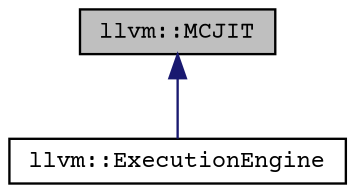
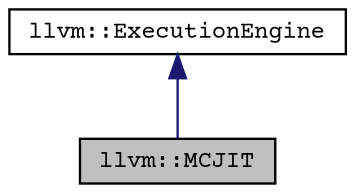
  digraph {
    fontname="Courier Prime"
    node [color=black fontname="Courier Prime" fontsize=10 shape=box]
    n1 [fillcolor=grey75 fontcolor=black height=0.2 label="llvm::MCJIT" style=filled width=0.4]
    n2 [height=0.2 label="llvm::ExecutionEngine" width=0.4]
-   n1 -> n2 [color=midnightblue dir=back fontname="Courier Prime" fontsize=10 labelfontname=Helvetica labelfontsize=10 style=solid]
+   n2 -> n1 [color=midnightblue dir=back fontname="Courier Prime" fontsize=10 labelfontname=Helvetica labelfontsize=10 style=solid]
  }
